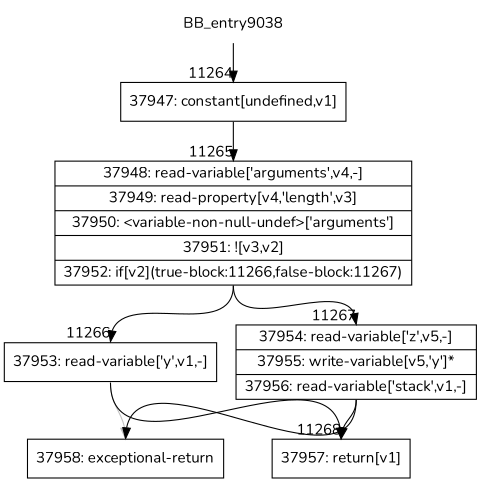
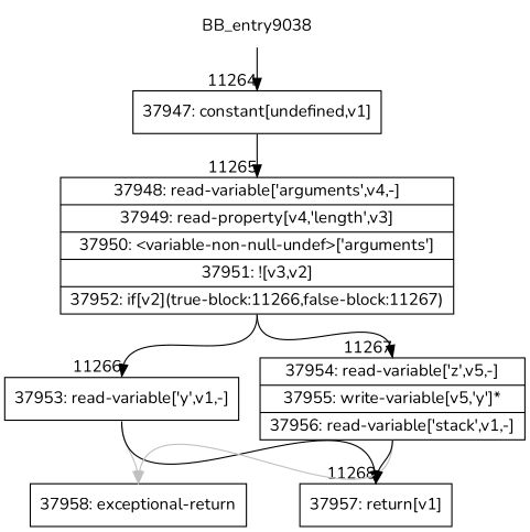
  digraph {
    fontname=Nunito
    rankdir=TD
    node [fontname=Nunito shape=record]
    edge [fontname=Nunito headport=n tailport=s]
    n1 [label=BB_entry9038 shape=none]
    n2 [label="{37947: constant[undefined,v1]}"]
    n3 [label="{37948: read-variable['arguments',v4,-]|37949: read-property[v4,'length',v3]|37950: \<variable-non-null-undef\>['arguments']|37951: ![v3,v2]|37952: if[v2](true-block:11266,false-block:11267)}"]
    n4 [label="{37953: read-variable['y',v1,-]}"]
    n5 [label="{37954: read-variable['z',v5,-]|37955: write-variable[v5,'y']*|37956: read-variable['stack',v1,-]}"]
    n6 [label="{37958: exceptional-return}"]
    n7 [label="{37957: return[v1]}"]
    n1 -> n2 [headlabel="    11264"]
    n2 -> n3 [headlabel="      11265"]
    n3 -> n4 [headlabel="      11266"]
    n3 -> n5 [headlabel="      11267"]
    n4 -> n6 [color=gray]
    n4 -> n7 [headlabel="      11268"]
-   n5 -> n6 [color=black]
+   n5 -> n6 [color=gray]
    n5 -> n7
  }
